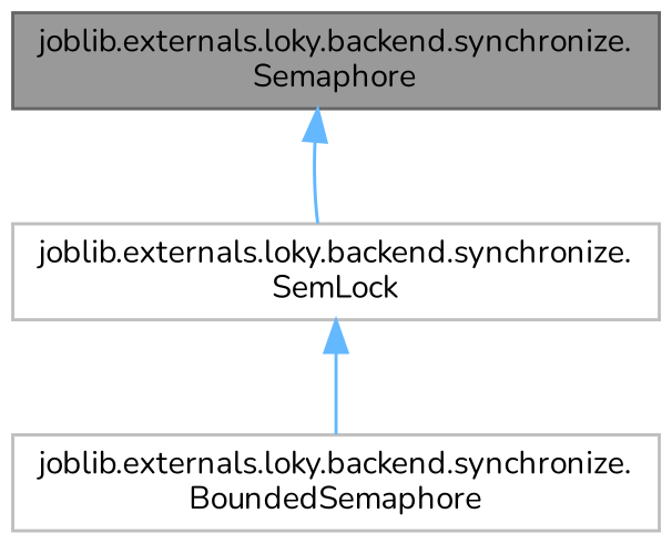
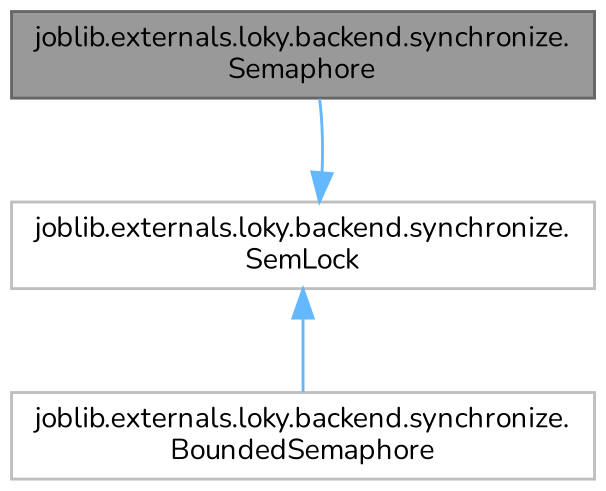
  digraph {
    fontname=Nunito
    node [color=grey75 fillcolor=white fontname=Nunito fontsize=10 shape=box style=filled]
    edge [color=steelblue1 dir=back fontname=Nunito fontsize=10 labelfontname=Helvetica labelfontsize=10 style=solid]
    n1 [color=gray40 fillcolor=grey60 fontcolor=black height=0.2 label="joblib.externals.loky.backend.synchronize.\lSemaphore" width=0.4]
    n2 [height=0.2 label="joblib.externals.loky.backend.synchronize.\lBoundedSemaphore" width=0.4]
    n3 [height=0.2 label="joblib.externals.loky.backend.synchronize.\lSemLock" width=0.4]
-   n1 -> n3
+   n3 -> n1
    n3 -> n2
  }
